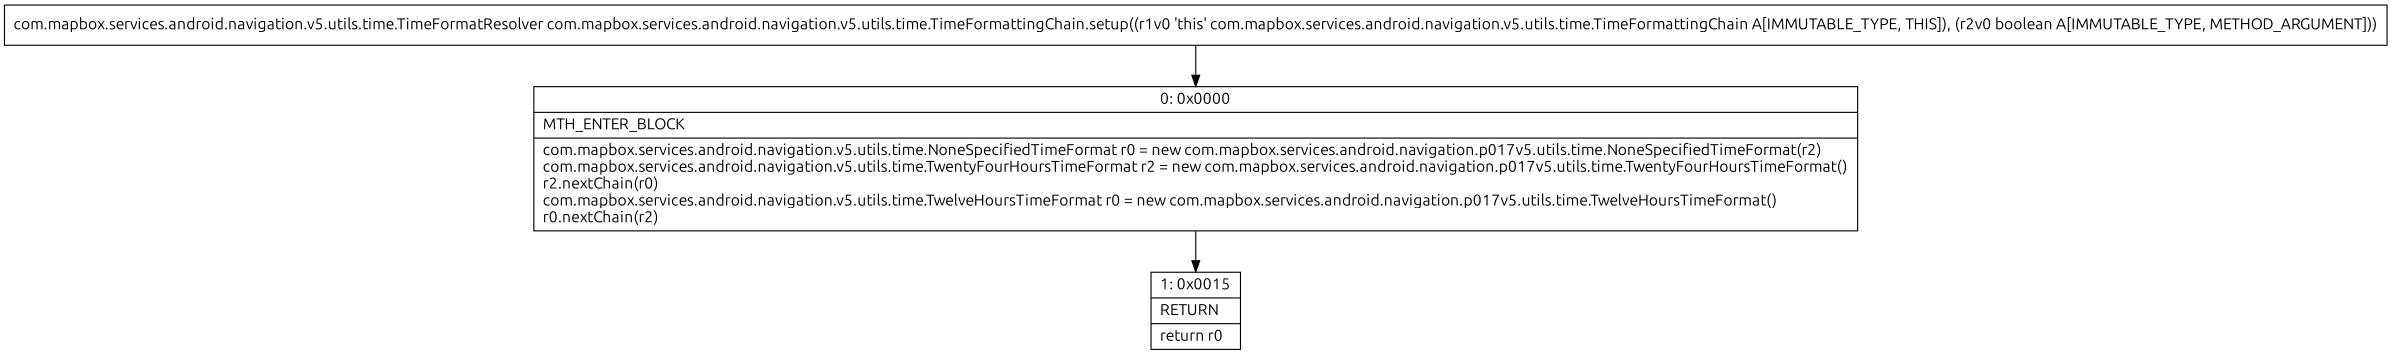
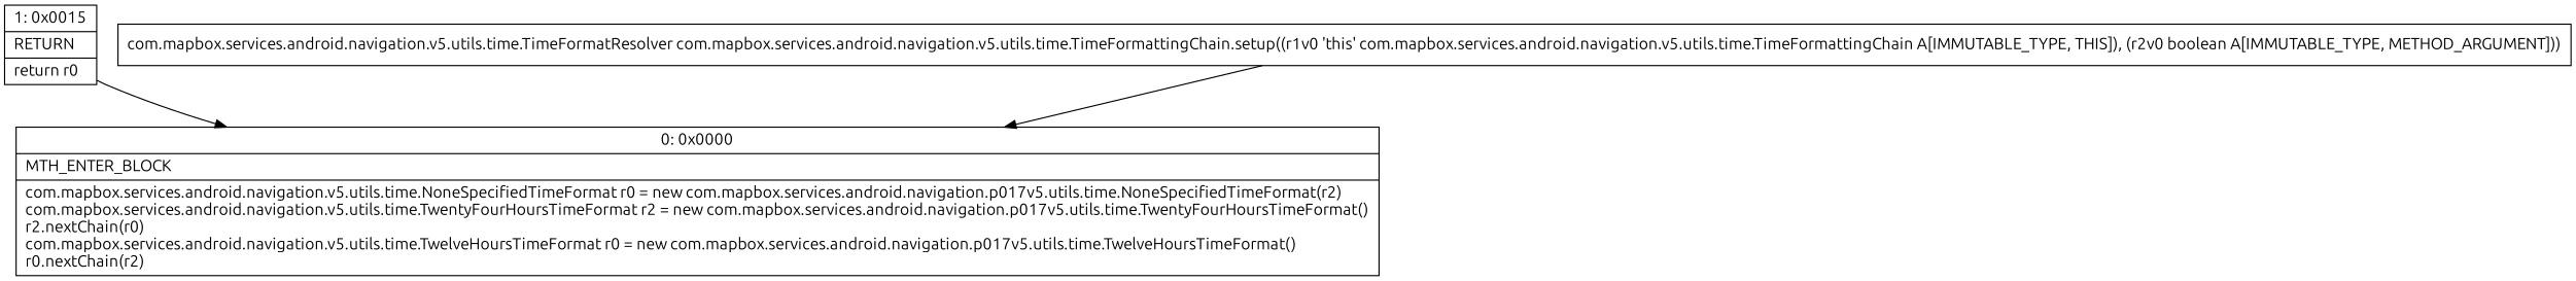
  digraph {
    fontname=Ubuntu
    node [shape=record fontname=Ubuntu]
    edge [fontname=Ubuntu]
    n1 [label="{0\:\ 0x0000|MTH_ENTER_BLOCK\l|com.mapbox.services.android.navigation.v5.utils.time.NoneSpecifiedTimeFormat r0 = new com.mapbox.services.android.navigation.p017v5.utils.time.NoneSpecifiedTimeFormat(r2)\lcom.mapbox.services.android.navigation.v5.utils.time.TwentyFourHoursTimeFormat r2 = new com.mapbox.services.android.navigation.p017v5.utils.time.TwentyFourHoursTimeFormat()\lr2.nextChain(r0)\lcom.mapbox.services.android.navigation.v5.utils.time.TwelveHoursTimeFormat r0 = new com.mapbox.services.android.navigation.p017v5.utils.time.TwelveHoursTimeFormat()\lr0.nextChain(r2)\l}"]
    n2 [label="{1\:\ 0x0015|RETURN\l|return r0\l}"]
    n3 [label="{com.mapbox.services.android.navigation.v5.utils.time.TimeFormatResolver com.mapbox.services.android.navigation.v5.utils.time.TimeFormattingChain.setup((r1v0 'this' com.mapbox.services.android.navigation.v5.utils.time.TimeFormattingChain A[IMMUTABLE_TYPE, THIS]), (r2v0 boolean A[IMMUTABLE_TYPE, METHOD_ARGUMENT])) }"]
-   n1 -> n2
+   n2 -> n1
    n3 -> n1
  }
